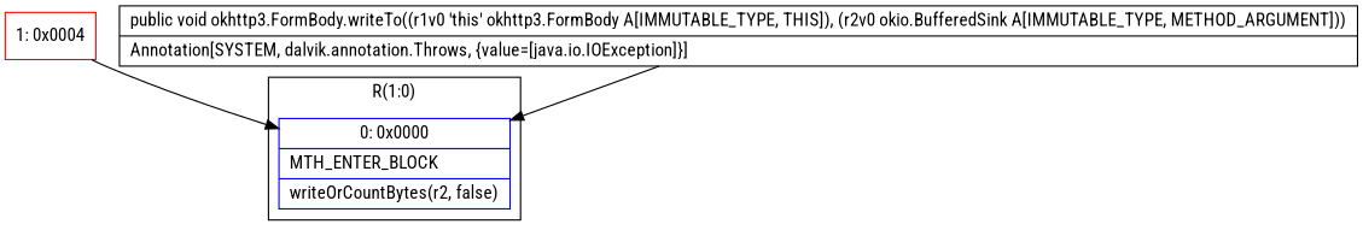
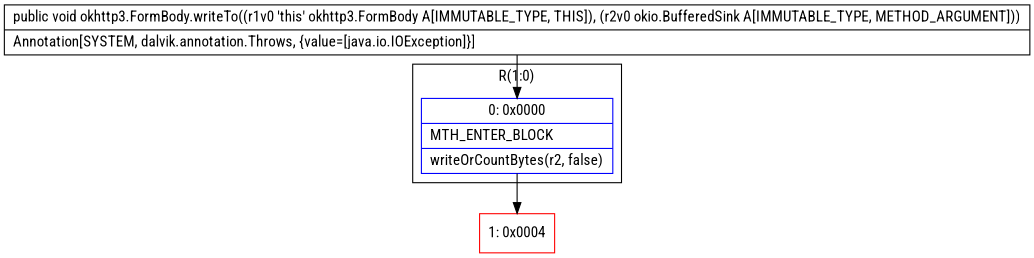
  digraph {
    fontname="Roboto Condensed"
    node [shape=record fontname="Roboto Condensed"]
    edge [fontname="Roboto Condensed"]
    n1 [color=blue label="{0\:\ 0x0000|MTH_ENTER_BLOCK\l|writeOrCountBytes(r2, false)\l}"]
    n2 [color=red label="{1\:\ 0x0004}"]
    n3 [label="{public void okhttp3.FormBody.writeTo((r1v0 'this' okhttp3.FormBody A[IMMUTABLE_TYPE, THIS]), (r2v0 okio.BufferedSink A[IMMUTABLE_TYPE, METHOD_ARGUMENT]))  | Annotation[SYSTEM, dalvik.annotation.Throws, \{value=[java.io.IOException]\}]\l}"]
    subgraph cluster_1 {
      label="R(1:0)"
      n1
    }
-   n2 -> n1
+   n1 -> n2
    n3 -> n1
  }
